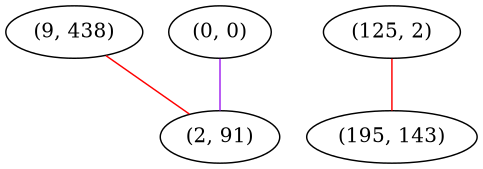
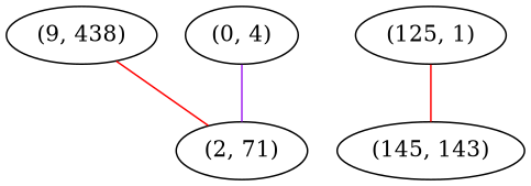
  graph {
    edge [color=red weight=1]
    n1 [label="(9, 438)"]
-   "(2, 91)"
-   "(125, 2)"
-   "(145, 143)" [label="(195, 143)"]
-   "(0, 0)"
+   "(2, 91)" [label="(2, 71)"]
+   "(125, 2)" [label="(125, 1)"]
+   "(145, 143)"
+   "(0, 0)" [label="(0, 4)"]
    n1 -- "(2, 91)"
    "(125, 2)" -- "(145, 143)"
    "(0, 0)" -- "(2, 91)" [color=purple weight=4]
  }
